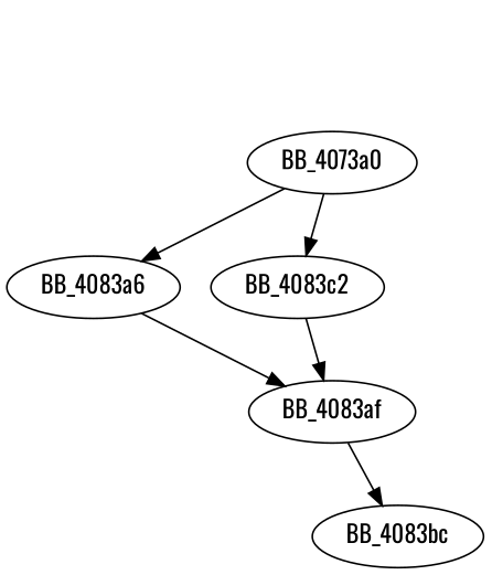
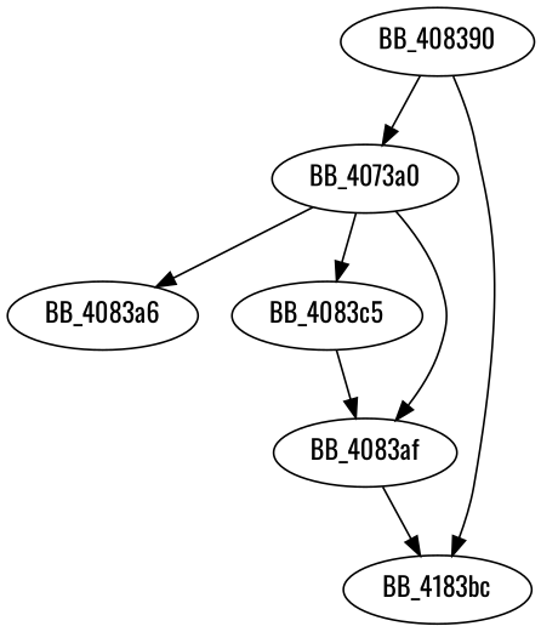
  digraph {
    fontname=Oswald
    node [fontname=Oswald]
    edge [fontname=Oswald]
    n1 [label=BB_4073a0]
-   BB_4083bc
+   BB_408390
+   BB_4083bc [label=BB_4183bc]
    n4 [label=BB_4083a6]
-   BB_4083c2
+   BB_4083c2 [label=BB_4083c5]
    BB_4083af
    n1 -> n4
    n1 -> BB_4083c2
-   n4 -> BB_4083af
+   BB_408390 -> n1
+   BB_408390 -> BB_4083bc
+   n1 -> BB_4083af
    BB_4083c2 -> BB_4083af
    BB_4083af -> BB_4083bc
  }
